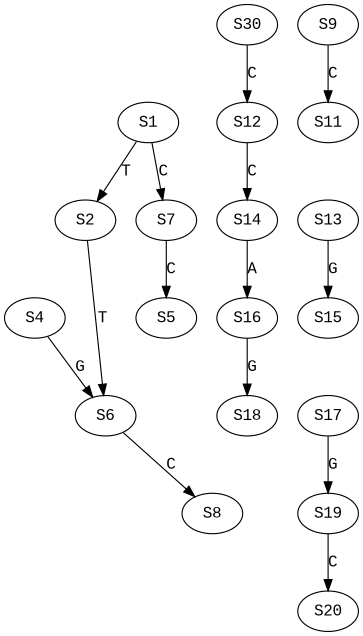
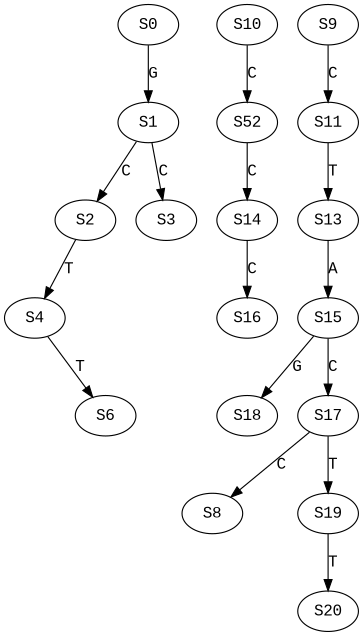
  strict digraph {
    fontname="Liberation Mono"
    node [fontname="Liberation Mono"]
    edge [fontname="Liberation Mono"]
+   S0
    S1
    S2
-   S3 [label=S7]
+   S3
    S4
-   S5
    S6
    S8
    S9
    S11
-   S10 [label=S30]
-   S12
+   S10
+   S12 [label=S52]
    S13
    S14
    S15
    S16
    S17
    S18
    S19
    S20
-   S1 -> S2 [label=T]
+   S0 -> S1 [label=G]
+   S1 -> S2 [label=C]
    S1 -> S3 [label=C]
-   S2 -> S6 [label=T]
-   S3 -> S5 [label=C]
-   S4 -> S6 [label=G]
-   S6 -> S8 [label=C]
+   S2 -> S4 [label=T]
+   S4 -> S6 [label=T]
+   S17 -> S8 [label=C]
    S9 -> S11 [label=C]
+   S11 -> S13 [label=T]
    S10 -> S12 [label=C]
    S12 -> S14 [label=C]
-   S13 -> S15 [label=G]
-   S14 -> S16 [label=A]
-   S16 -> S18 [label=G]
-   S17 -> S19 [label=G]
-   S19 -> S20 [label=C]
+   S13 -> S15 [label=A]
+   S14 -> S16 [label=C]
+   S15 -> S17 [label=C]
+   S15 -> S18 [label=G]
+   S17 -> S19 [label=T]
+   S19 -> S20 [label=T]
  }
